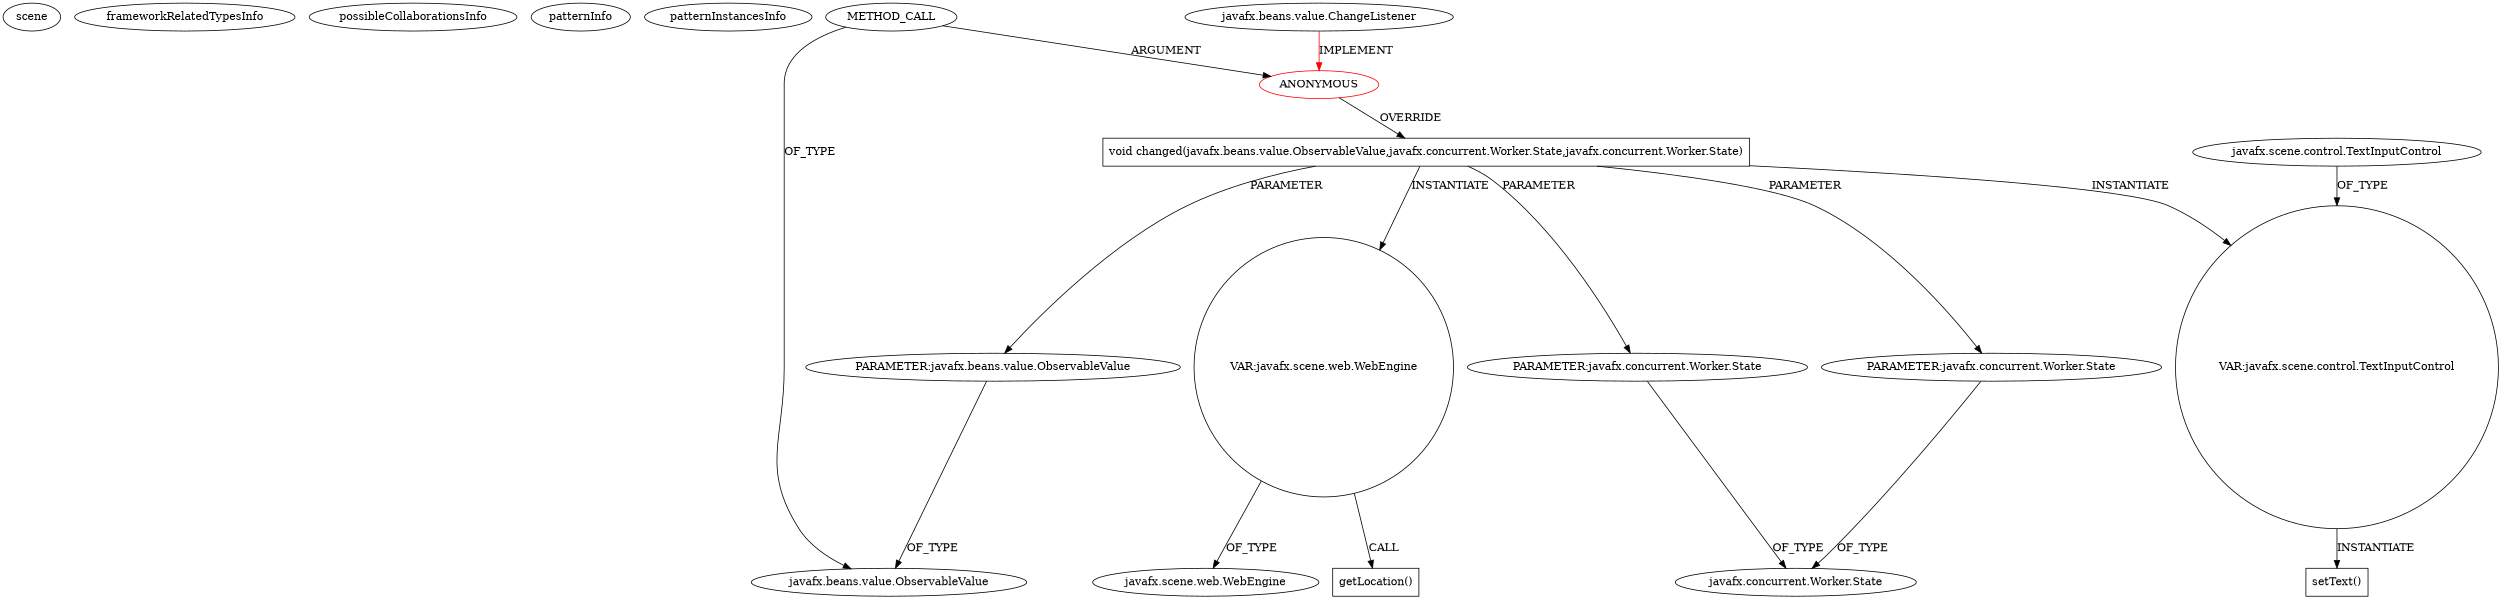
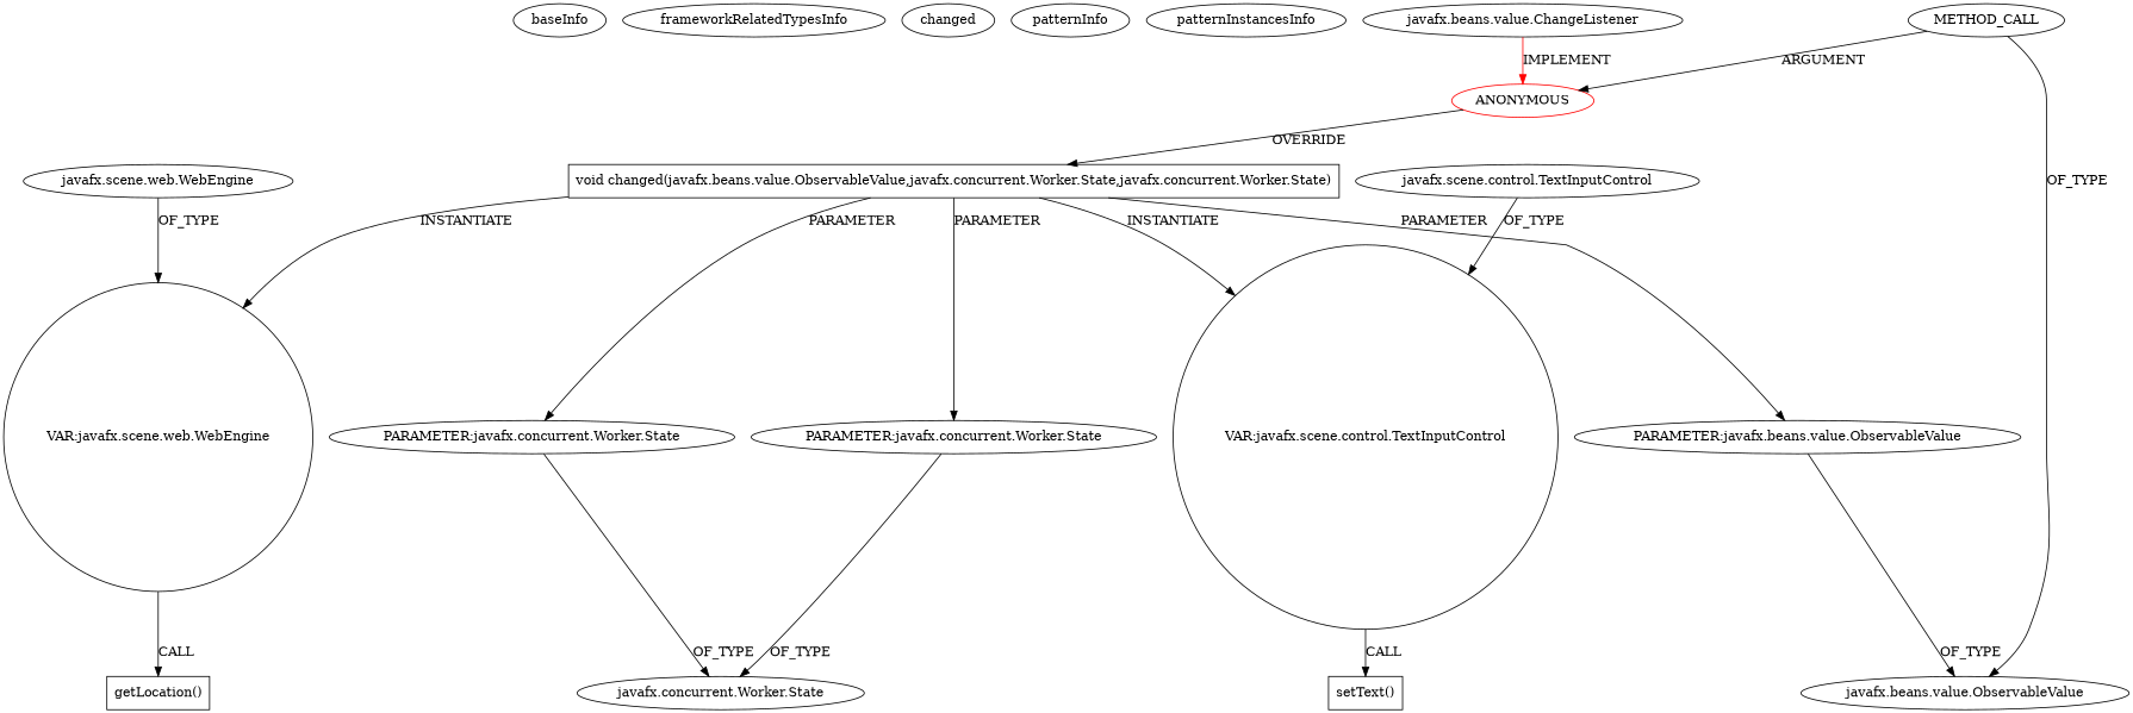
  digraph {
    node [isFrameworkType=false]
-   baseInfo [category=pattern graphId=2522 isAnonymous=true possibleRelation=false label=scene isFrameworkType=""]
+   baseInfo [category=pattern graphId=2522 isAnonymous=true possibleRelation=false isFrameworkType=""]
    frameworkRelatedTypesInfo [0="javafx.beans.value.ChangeListener" isFrameworkType=""]
-   possibleCollaborationsInfo [isFrameworkType=""]
+   possibleCollaborationsInfo [label=changed isFrameworkType=""]
    patternInfo [frequency=2.0 patternRootClient=0 isFrameworkType=""]
    patternInstancesInfo [0="dony1990-ProsDesktop~/dony1990-ProsDesktop/ProsDesktop-master/src/nicon/NiconDesktop/guifx/NiconNavigator/NavegadorController.java~void AddWebsChangeListener()~2565" 1="tatsuyafw-java8-training~/tatsuyafw-java8-training/java8-training-master/src/chapter4/exercise10/MyWebView.java~void start(javafx.stage.Stage)~4506" isFrameworkType=""]
    n6 [label="void changed(javafx.beans.value.ObservableValue,javafx.concurrent.Worker.State,javafx.concurrent.Worker.State)" shape=box vertexType=OVERRIDING_METHOD_DECLARATION]
    n7 [label="VAR:javafx.scene.web.WebEngine" shape=circle vertexType=VARIABLE_EXPRESION]
    n8 [label="VAR:javafx.scene.control.TextInputControl" shape=circle vertexType=VARIABLE_EXPRESION]
    n9 [label="PARAMETER:javafx.beans.value.ObservableValue" vertexType=PARAMETER_DECLARATION]
    n10 [label="PARAMETER:javafx.concurrent.Worker.State" vertexType=PARAMETER_DECLARATION]
    n11 [label="PARAMETER:javafx.concurrent.Worker.State" vertexType=PARAMETER_DECLARATION]
    n12 [label="getLocation()" shape=box vertexType=INSIDE_CALL]
    n13 [label="javafx.scene.web.WebEngine" vertexType=FRAMEWORK_CLASS_TYPE]
    n14 [label="setText()" shape=box vertexType=INSIDE_CALL]
    n15 [label="javafx.beans.value.ObservableValue" vertexType=FRAMEWORK_INTERFACE_TYPE]
    n16 [label="javafx.concurrent.Worker.State" vertexType=FRAMEWORK_CLASS_TYPE]
    n17 [color=red label=ANONYMOUS vertexType=ROOT_ANONYMOUS_DECLARATION]
    n18 [label="javafx.beans.value.ChangeListener" vertexType=FRAMEWORK_INTERFACE_TYPE]
    n19 [label=METHOD_CALL vertexType=OUTSIDE_CALL]
    n20 [label="javafx.scene.control.TextInputControl" vertexType=FRAMEWORK_CLASS_TYPE]
    n6 -> n7 [label=INSTANTIATE]
    n6 -> n8 [label=INSTANTIATE]
    n6 -> n9 [label=PARAMETER]
    n6 -> n10 [label=PARAMETER]
    n6 -> n11 [label=PARAMETER]
    n7 -> n12 [label=CALL]
-   n7 -> n13 [label=OF_TYPE]
-   n8 -> n14 [label=INSTANTIATE]
+   n13 -> n7 [label=OF_TYPE]
+   n8 -> n14 [label=CALL]
    n9 -> n15 [label=OF_TYPE]
    n10 -> n16 [label=OF_TYPE]
    n11 -> n16 [label=OF_TYPE]
    n17 -> n6 [label=OVERRIDE]
    n18 -> n17 [color=red label=IMPLEMENT]
    n19 -> n15 [label=OF_TYPE]
    n19 -> n17 [label=ARGUMENT]
    n20 -> n8 [label=OF_TYPE]
  }
